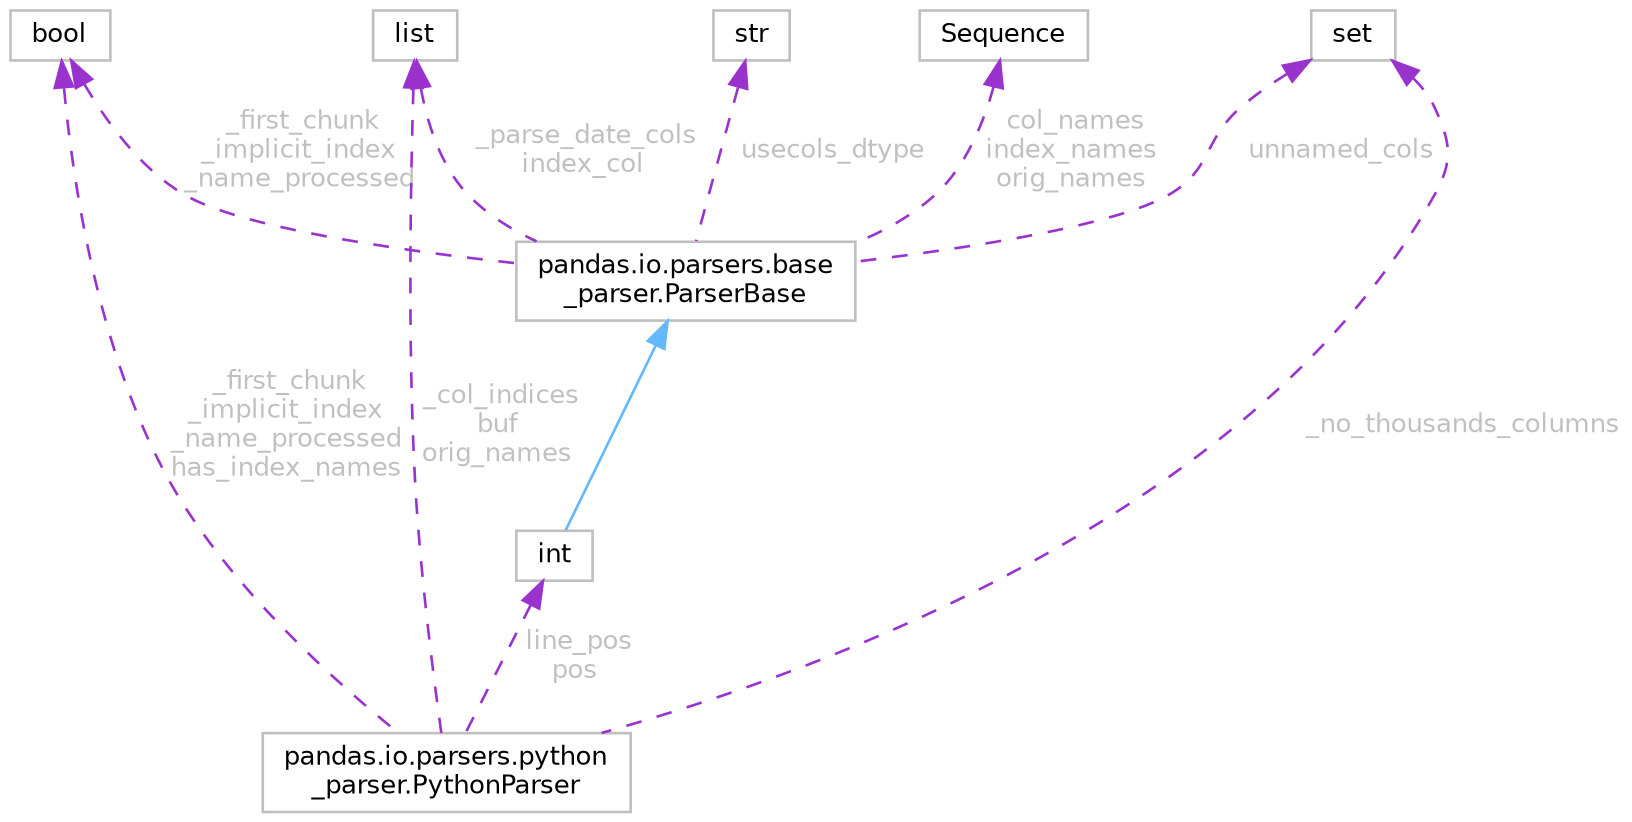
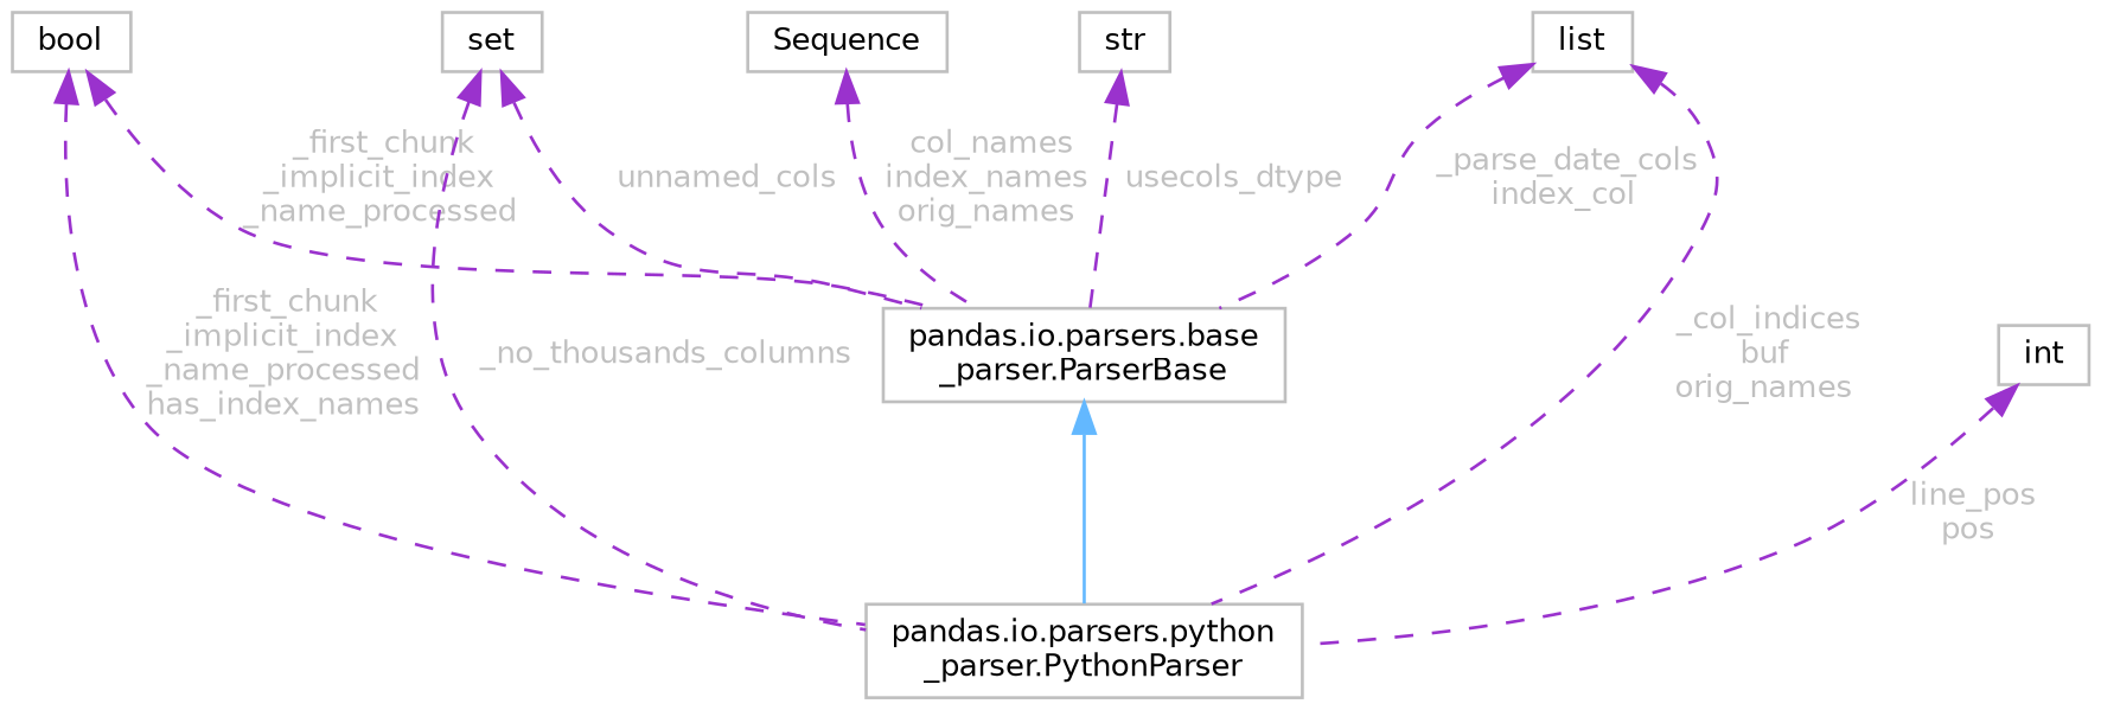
  digraph {
    node [color=grey75 fillcolor=white fontname=Helvetica fontsize=10 shape=box style=filled]
    edge [color=darkorchid3 dir=back fontname=Helvetica fontsize=10 labelfontname=Helvetica labelfontsize=10 style=dashed fontcolor=grey]
    n1 [height=0.2 label="pandas.io.parsers.python\l_parser.PythonParser" width=0.4]
    n2 [height=0.2 label="pandas.io.parsers.base\l_parser.ParserBase" width=0.4]
    n3 [height=0.2 label=str width=0.4]
    n4 [height=0.2 label=bool width=0.4]
    n5 [height=0.2 label=Sequence width=0.4]
    n6 [height=0.2 label=list width=0.4]
    n7 [height=0.2 label=set width=0.4]
    n8 [height=0.2 label=int width=0.4]
-   n2 -> n8 [color=steelblue1 style=solid fontcolor=""]
+   n2 -> n1 [color=steelblue1 style=solid fontcolor=""]
    n3 -> n2 [label=" usecols_dtype"]
    n4 -> n1 [label=" _first_chunk\n_implicit_index\n_name_processed\nhas_index_names"]
    n4 -> n2 [label=" _first_chunk\n_implicit_index\n_name_processed"]
    n5 -> n2 [label=" col_names\nindex_names\norig_names"]
    n6 -> n1 [label=" _col_indices\nbuf\norig_names"]
    n6 -> n2 [label=" _parse_date_cols\nindex_col"]
    n7 -> n1 [label=" _no_thousands_columns"]
    n7 -> n2 [label=" unnamed_cols"]
    n8 -> n1 [label=" line_pos\npos"]
  }
